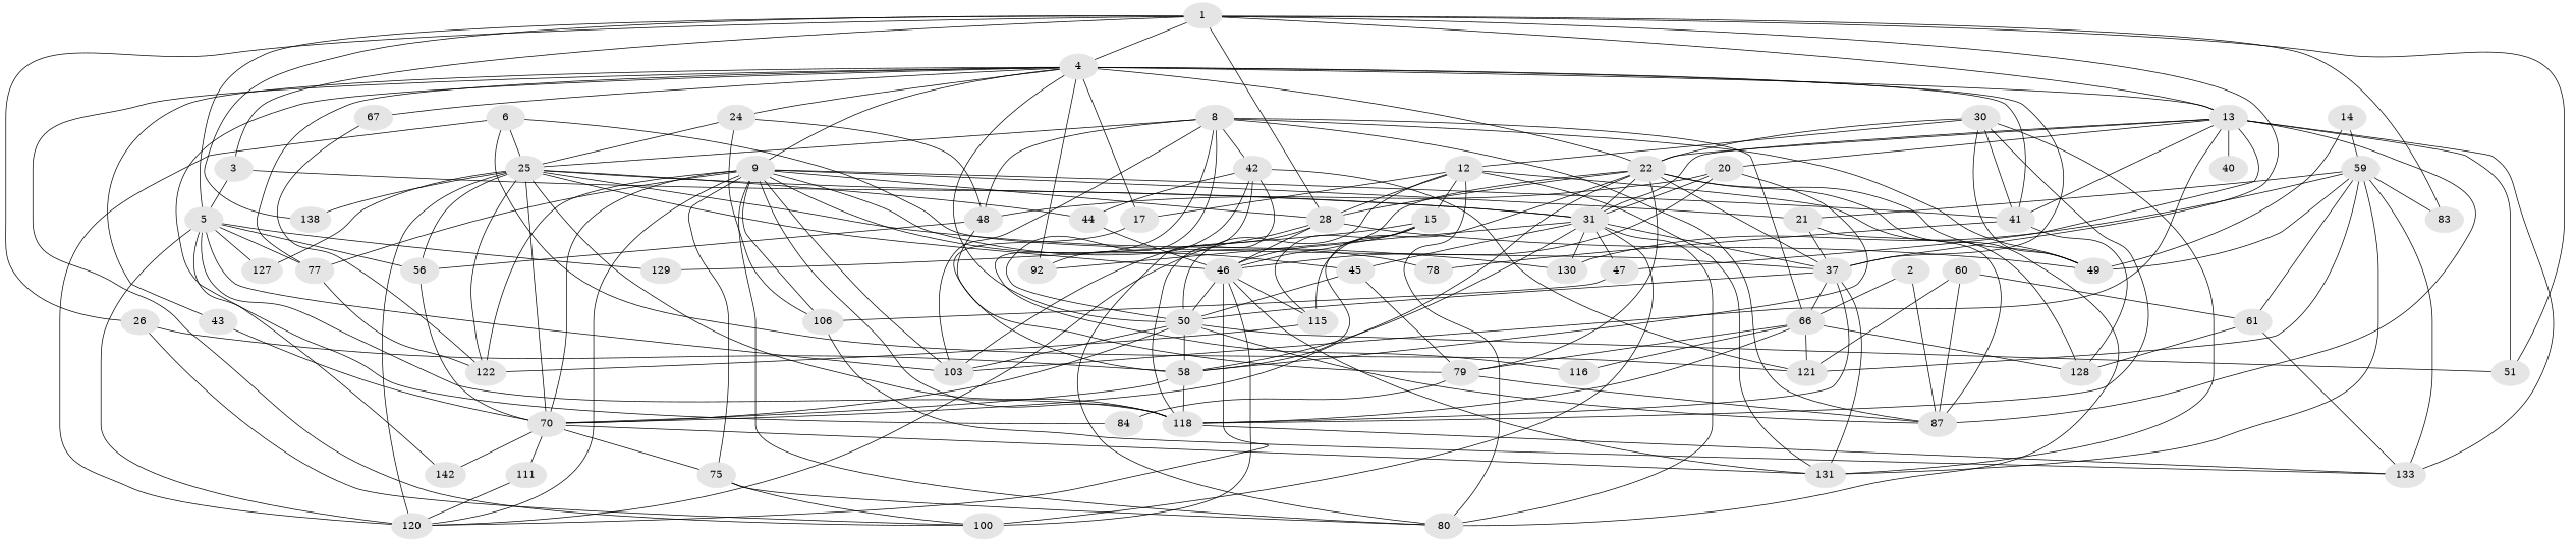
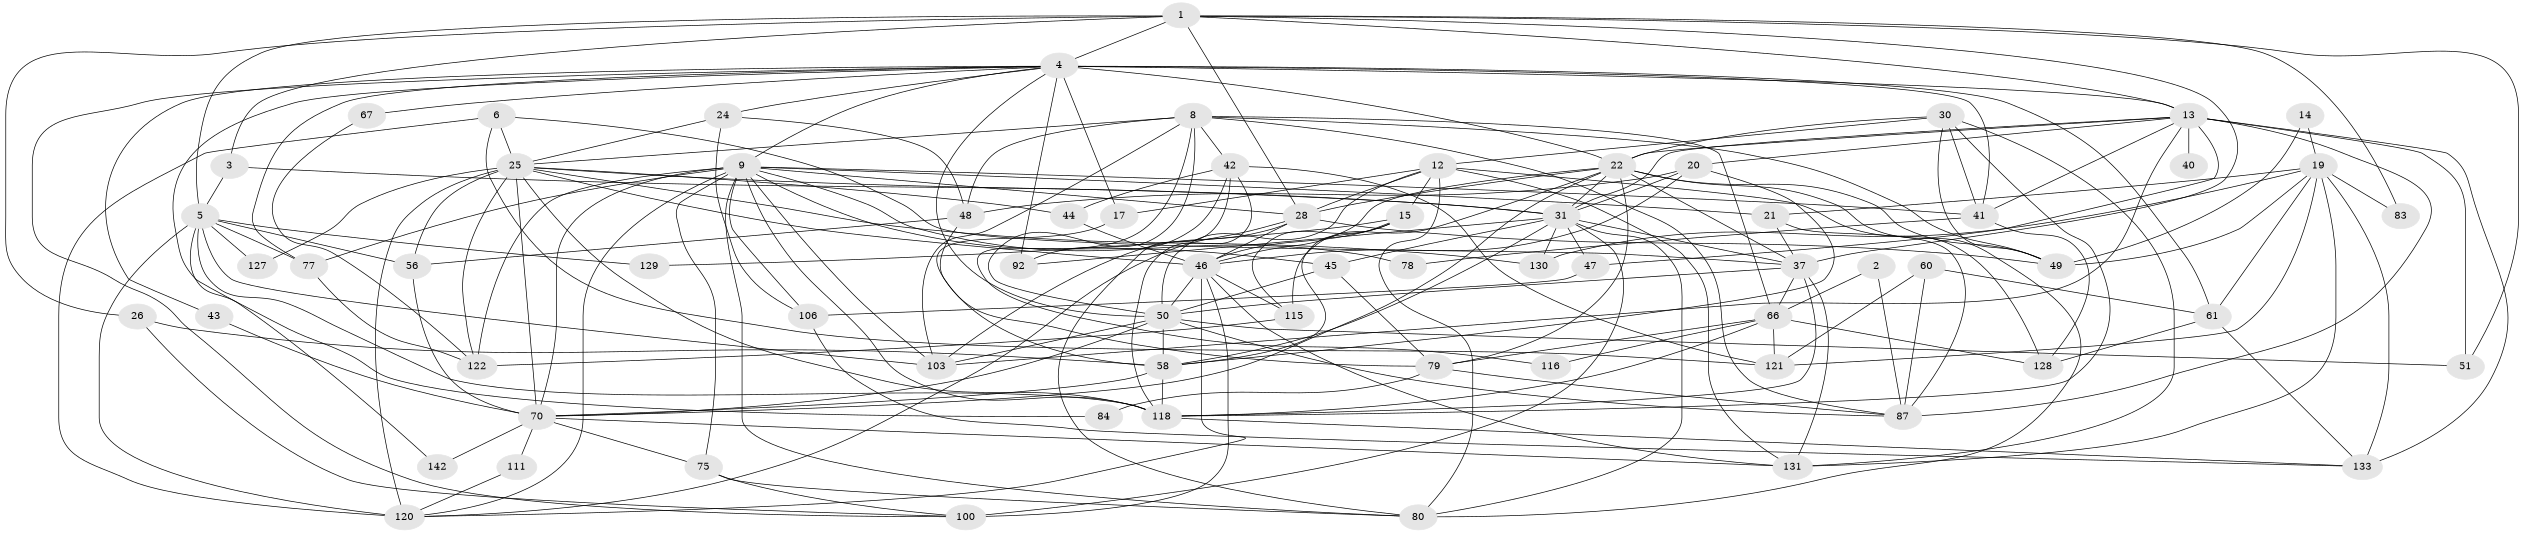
  graph {
    node [color=gray90 style=filled]
    1 [super="+11+59"]
    3
    4 [super="+72+108+18"]
    5 [super="+16+7"]
    13 [super="+68+29"]
    26
    28 [super="+32"]
    37 [super="+99+57+134"]
    51
    83
-   138
    31 [super="+73+62+65"]
    9 [super="+64+109+98"]
    17
    22 [super="+38+36+34"]
    24 [super="+126"]
    41 [super="+105"]
    43
    50 [super="+55"]
    67
    n21 [label=77]
    84
    92
    100
    56
    103
    118 [super="+125"]
    120 [super="+137"]
    127
    129
    142
    87 [super="+101"]
    20 [super="+35"]
    40
    47
    133
    58 [super="+93"]
    49 [super="+113"]
    46 [super="+69+82+63"]
    66 [super="+136"]
    131 [super="+132"]
    121
    116
    128
    79 [super="+97"]
    2
    45 [super="+54"]
    80
    130
    21
    70 [super="+110+102+81"]
    75 [super="+95"]
    78
    106 [super="+107"]
    122
    115
    25 [super="+27+96"]
    48
    44 [super="+124"]
    6
    8 [super="+23"]
    42 [super="+52"]
    111
    n64 [label=30 super="+94+141"]
    12 [super="+30"]
    15 [super="+76+104"]
-   19 [super="+39+143" label=59]
+   19 [super="+39+143"]
    61 [super="+86"]
    14
    60 [super="+140"]
    1 -- 3
    1 -- 4
    1 -- 5
    1 -- 13
    1 -- 26
    1 -- 28
    1 -- 37
    1 -- 51
    1 -- 83
-   1 -- 138
    3 -- 5
    3 -- 31
    4 -- 13
-   4 -- 37 [weight=2]
+   4 -- 61 [weight=2]
    4 -- 9
    4 -- 17
    4 -- 22
    4 -- 24
    4 -- 41
    4 -- 43
    4 -- 50
    4 -- 67
    4 -- n21
    4 -- 84
    4 -- 92
    4 -- 100
    5 -- n21
    5 -- 56 [weight=2]
    5 -- 103
    5 -- 118
    5 -- 120
    5 -- 127
    5 -- 129
    5 -- 142
    13 -- 51
    13 -- 31 [weight=2]
    13 -- 22
    13 -- 41
    13 -- 103
    13 -- 87
    13 -- 20
    13 -- 40 [weight=2]
    13 -- 47
    13 -- 133
    26 -- 100
    26 -- 58
    28 -- 103
    28 -- 120
    28 -- 49
    28 -- 46
    37 -- 50
    37 -- 118
    37 -- 66
    37 -- 131
    31 -- 37
    31 -- 92
    31 -- 100 [weight=2]
    31 -- 47
    31 -- 58
    31 -- 45
    31 -- 80
    31 -- 130
    9 -- 28
    9 -- 41
    9 -- n21
    9 -- 103
    9 -- 118
    9 -- 120
    9 -- 45
    9 -- 80
    9 -- 21
    9 -- 70
    9 -- 75
    9 -- 78
    9 -- 106
    9 -- 122
    17 -- 58
    22 -- 28
    22 -- 37
    22 -- 31
    22 -- 49
    22 -- 46
    22 -- 79
    22 -- 80
    22 -- 70
    22 -- 115
    24 -- 106
    24 -- 25
    24 -- 48
    41 -- 128
    41 -- 78
    43 -- 70
    50 -- 51
    50 -- 103
    50 -- 87
    50 -- 58
    50 -- 70
    67 -- 122
    n21 -- 122
    56 -- 70
    118 -- 133
    20 -- 31
    20 -- 58
    20 -- 46
    20 -- 48
    47 -- 106
    58 -- 118
    58 -- 70
    46 -- 50
    46 -- 100
    46 -- 120
    46 -- 131
    46 -- 115
    66 -- 118
    66 -- 121
    66 -- 116
    66 -- 128
    66 -- 79
    79 -- 84
    79 -- 87
    2 -- 87
    2 -- 66
    45 -- 50 [weight=2]
    45 -- 79
    21 -- 37
    21 -- 87
    70 -- 142
    70 -- 131
    70 -- 75
    70 -- 111
    75 -- 100
    75 -- 80
    106 -- 133
    115 -- 122
-   25 -- 138
    25 -- 31
    25 -- 56
    25 -- 118
    25 -- 120 [weight=2]
    25 -- 127
    25 -- 46 [weight=2]
    25 -- 130
    25 -- 70 [weight=2]
    25 -- 122
    25 -- 44
    48 -- 56
    48 -- 79
    44 -- 46
    6 -- 37
    6 -- 120
    6 -- 121
    6 -- 25
    8 -- 50
    8 -- 103
    8 -- 87
    8 -- 49
    8 -- 66 [weight=2]
    8 -- 116
    8 -- 25
    8 -- 48
    8 -- 42
    42 -- 92
    42 -- 118
    42 -- 121
    42 -- 80
    42 -- 44
    111 -- 120
    n64 -- 22
    n64 -- 41
    n64 -- 118
    n64 -- 49
    n64 -- 131
    n64 -- 12
    12 -- 28
    12 -- 17
    12 -- 50
    12 -- 131
    12 -- 128
    12 -- 80
    12 -- 15
    15 -- 129
    15 -- 58 [weight=2]
    15 -- 46
    15 -- 115
    19 -- 83
    19 -- 133
    19 -- 49
    19 -- 131
    19 -- 121
    19 -- 130
    19 -- 21
    19 -- 61
    61 -- 133
    61 -- 128
    14 -- 49
    14 -- 19
    60 -- 87
    60 -- 121
    60 -- 61
  }
